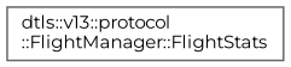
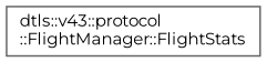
  digraph {
    rankdir=LR
    fontname=Montserrat
-   n1 [color=grey40 fillcolor=white fontname=Montserrat fontsize=10 height=0.2 label="dtls::v13::protocol\l::FlightManager::FlightStats" shape=box style=filled width=0.4]
+   n1 [color=grey40 fillcolor=white fontname=Montserrat fontsize=10 height=0.2 label="dtls::v43::protocol\l::FlightManager::FlightStats" shape=box style=filled width=0.4]
  }
